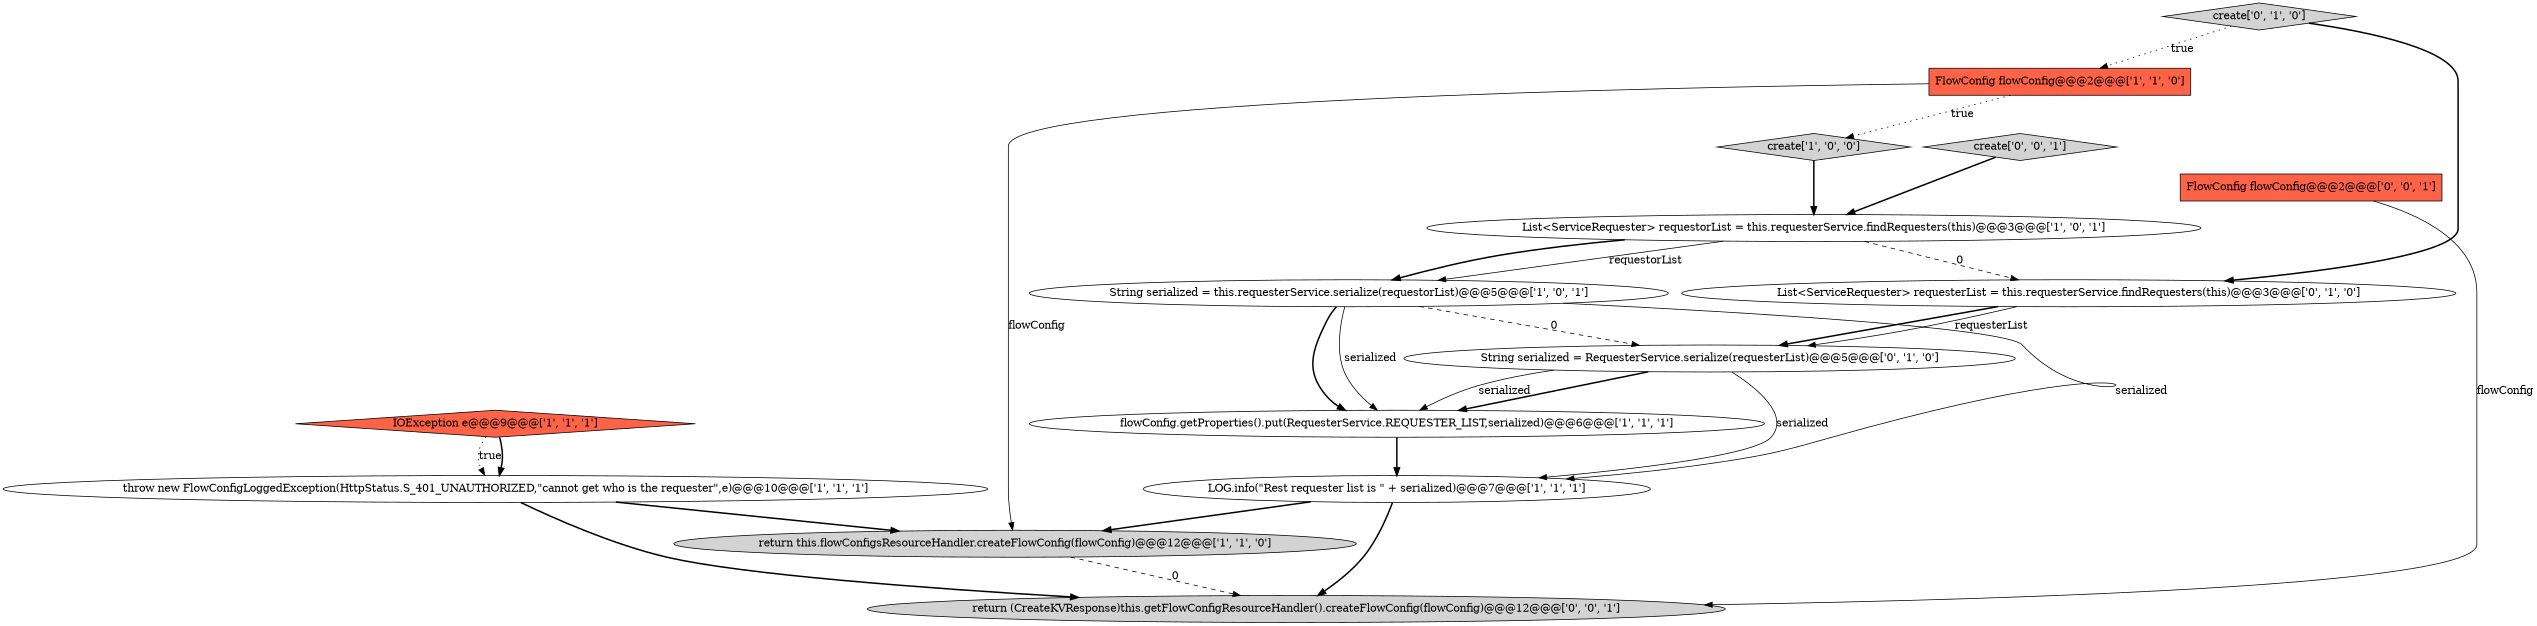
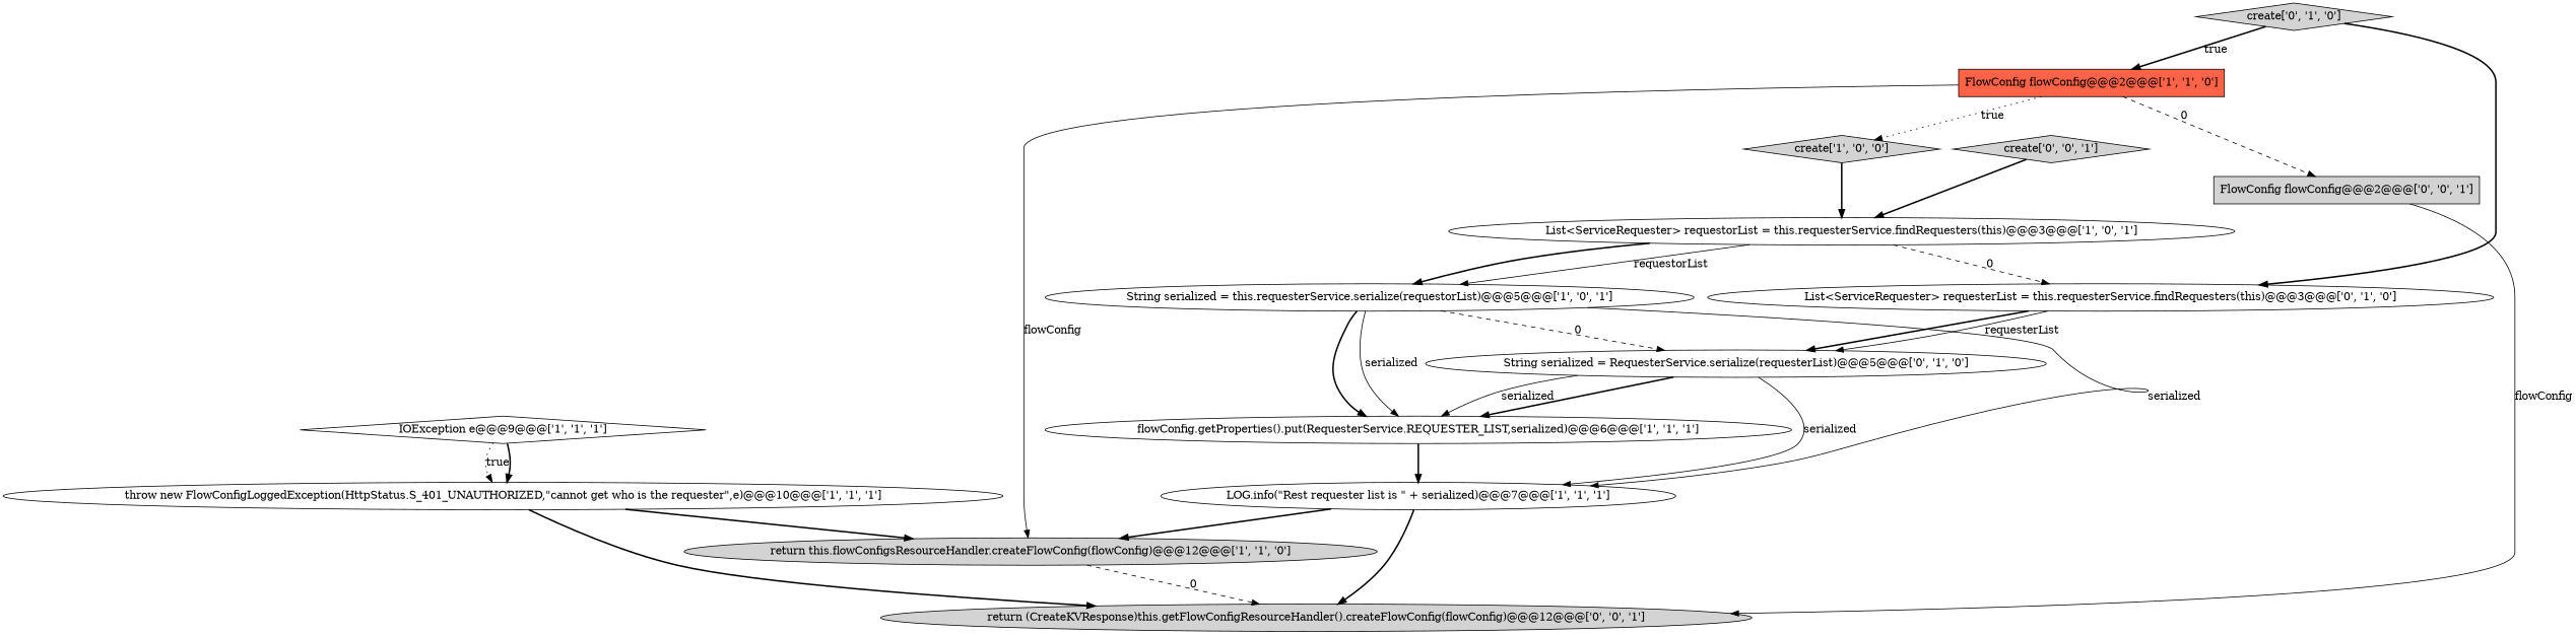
  digraph {
    node [fillcolor=white shape=ellipse style=filled]
    edge [style=bold]
    n1 [label="throw new FlowConfigLoggedException(HttpStatus.S_401_UNAUTHORIZED,\"cannot get who is the requester\",e)@@@10@@@['1', '1', '1']"]
    n2 [fillcolor=lightgray label="return this.flowConfigsResourceHandler.createFlowConfig(flowConfig)@@@12@@@['1', '1', '0']"]
    n3 [fillcolor=lightgray label="return (CreateKVResponse)this.getFlowConfigResourceHandler().createFlowConfig(flowConfig)@@@12@@@['0', '0', '1']"]
    n4 [label="String serialized = this.requesterService.serialize(requestorList)@@@5@@@['1', '0', '1']"]
    n5 [label="flowConfig.getProperties().put(RequesterService.REQUESTER_LIST,serialized)@@@6@@@['1', '1', '1']"]
    n6 [label="String serialized = RequesterService.serialize(requesterList)@@@5@@@['0', '1', '0']"]
    n7 [label="LOG.info(\"Rest requester list is \" + serialized)@@@7@@@['1', '1', '1']"]
-   n8 [fillcolor=tomato label="FlowConfig flowConfig@@@2@@@['0', '0', '1']" shape=box]
+   n8 [fillcolor=lightgray label="FlowConfig flowConfig@@@2@@@['0', '0', '1']" shape=box]
    n9 [fillcolor=lightgray label="create['0', '0', '1']" shape=diamond]
    n10 [label="List<ServiceRequester> requestorList = this.requesterService.findRequesters(this)@@@3@@@['1', '0', '1']"]
    n11 [label="List<ServiceRequester> requesterList = this.requesterService.findRequesters(this)@@@3@@@['0', '1', '0']"]
-   n12 [fillcolor=tomato label="IOException e@@@9@@@['1', '1', '1']" shape=diamond]
+   n12 [label="IOException e@@@9@@@['1', '1', '1']" shape=diamond]
    n13 [fillcolor=tomato label="FlowConfig flowConfig@@@2@@@['1', '1', '0']" shape=box]
    n14 [fillcolor=lightgray label="create['1', '0', '0']" shape=diamond]
    n15 [fillcolor=lightgray label="create['0', '1', '0']" shape=diamond]
    n1 -> n2
    n1 -> n3
    n2 -> n3 [label=0 style=dashed]
    n4 -> n5
    n4 -> n5 [label=serialized style=solid]
    n4 -> n6 [label=0 style=dashed]
    n4 -> n7 [label=serialized style=solid]
    n5 -> n7
    n6 -> n5
    n6 -> n5 [label=serialized style=solid]
    n6 -> n7 [label=serialized style=solid]
    n7 -> n2
    n7 -> n3
    n8 -> n3 [label=flowConfig style=solid]
    n9 -> n10
    n10 -> n4
    n10 -> n4 [label=requestorList style=solid]
    n10 -> n11 [label=0 style=dashed]
    n11 -> n6
    n11 -> n6 [label=requesterList style=solid]
    n12 -> n1 [label=true style=dotted]
    n12 -> n1
    n13 -> n2 [label=flowConfig style=solid]
+   n13 -> n8 [label=0 style=dashed]
    n13 -> n14 [label=true style=dotted]
    n14 -> n10
    n15 -> n11
-   n15 -> n13 [label=true style=dotted]
+   n15 -> n13 [label=true]
  }
